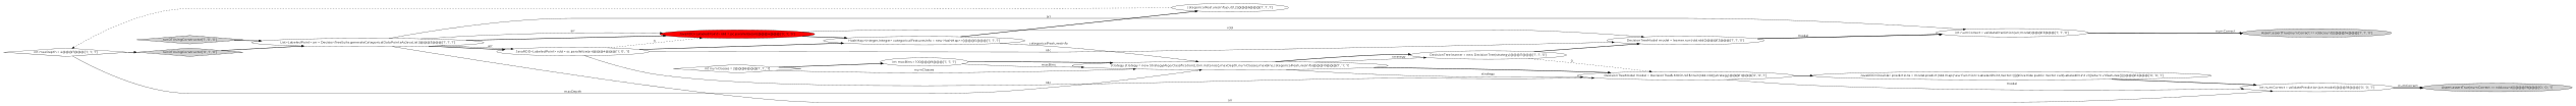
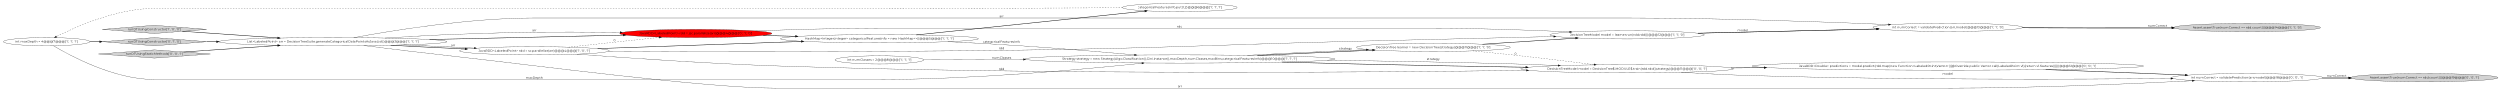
  digraph {
    fontname=Montserrat
    rankdir=LR
    node [fillcolor=white fontname=Montserrat shape=ellipse style=filled]
    edge [fontname=Montserrat style=bold]
-   n1 [label="int maxDepth = 4@@@7@@@['1', '1', '1']" shape=diamond]
+   n1 [label="int maxDepth = 4@@@7@@@['1', '1', '1']"]
    n2 [label="Strategy strategy = new Strategy(Algo.Classification(),Gini.instance(),maxDepth,numClasses,maxBins,categoricalFeaturesInfo)@@@10@@@['1', '1', '1']"]
    n3 [fillcolor=lightgray label="runDTUsingConstructor['0', '1', '0']" shape=diamond]
-   n4 [label="int numClasses = 2@@@8@@@['1', '1', '1']" shape=diamond]
-   n5 [label="int maxBins = 100@@@9@@@['1', '1', '1']"]
+   n4 [label="int numClasses = 2@@@8@@@['1', '1', '1']"]
    n6 [label="DecisionTreeModel model = DecisionTree$.MODULE$.train(rdd.rdd(),strategy)@@@11@@@['0', '0', '1']"]
    n7 [label="DecisionTree learner = new DecisionTree(strategy)@@@11@@@['1', '1', '0']"]
    n8 [label="JavaRDD<LabeledPoint> rdd = sc.parallelize(arr)@@@4@@@['1', '0', '1']"]
    n9 [fillcolor=red label="JavaRDD<LabeledPoint> rdd = jsc.parallelize(arr)@@@4@@@['0', '1', '0']"]
    n10 [label="HashMap<Integer,Integer> categoricalFeaturesInfo = new HashMap<>()@@@5@@@['1', '1', '1']"]
    n11 [label="DecisionTreeModel model = learner.run(rdd.rdd())@@@12@@@['1', '1', '0']"]
    n12 [label="categoricalFeaturesInfo.put(1,2)@@@6@@@['1', '1', '1']"]
    n13 [label="JavaRDD<Double> predictions = model.predict(rdd.map(new Function<LabeledPoint,Vector>(){@Override public Vector call(LabeledPoint v1){return v1.features()}}))@@@12@@@['0', '0', '1']"]
    n14 [label="int numCorrect = validatePrediction(arr,model)@@@18@@@['0', '0', '1']"]
    n15 [label="int numCorrect = validatePrediction(arr,model)@@@13@@@['1', '1', '0']"]
    n16 [label="List<LabeledPoint> arr = DecisionTreeSuite.generateCategoricalDataPointsAsJavaList()@@@3@@@['1', '1', '1']"]
    n17 [fillcolor=lightgray label="Assert.assertTrue(numCorrect == rdd.count())@@@19@@@['0', '0', '1']"]
    n18 [fillcolor=lightgray label="Assert.assertTrue(numCorrect == rdd.count())@@@14@@@['1', '1', '0']"]
    n19 [fillcolor=lightgray label="runDTUsingConstructor['1', '0', '0']" shape=diamond]
+   n20 [fillcolor=lightgray label="runDTUsingStaticMethods['0', '0', '1']" shape=diamond]
    n1 -> n2 [label=maxDepth style=solid]
    n1 -> n3
    n2 -> n6
    n2 -> n6 [label=strategy style=solid]
    n2 -> n7 [label=strategy style=solid]
    n2 -> n7
    n3 -> n16
    n4 -> n2 [label=numClasses style=solid]
-   n4 -> n5
-   n5 -> n2
-   n5 -> n2 [label=maxBins style=solid]
    n6 -> n13
    n6 -> n14 [label=model style=solid]
    n7 -> n6 [label=0 style=dashed]
    n7 -> n11
    n8 -> n6 [label=rdd style=solid]
    n8 -> n9 [label=0 style=dashed]
    n8 -> n10
    n8 -> n11 [label=rdd style=solid]
    n9 -> n10
    n9 -> n11 [label=rdd style=solid]
    n10 -> n2 [label=categoricalFeaturesInfo style=solid]
    n10 -> n12
    n11 -> n15
    n11 -> n15 [label=model style=solid]
    n12 -> n1 [style=dashed]
    n13 -> n14
    n14 -> n17 [label=numCorrect style=solid]
    n14 -> n17
    n15 -> n18 [label=numCorrect style=solid]
    n15 -> n18
    n16 -> n8 [label=arr style=solid]
    n16 -> n8
    n16 -> n9
    n16 -> n9 [label=arr style=solid]
    n16 -> n14 [label=arr style=solid]
    n16 -> n15 [label=arr style=solid]
    n19 -> n16
+   n20 -> n16
  }
